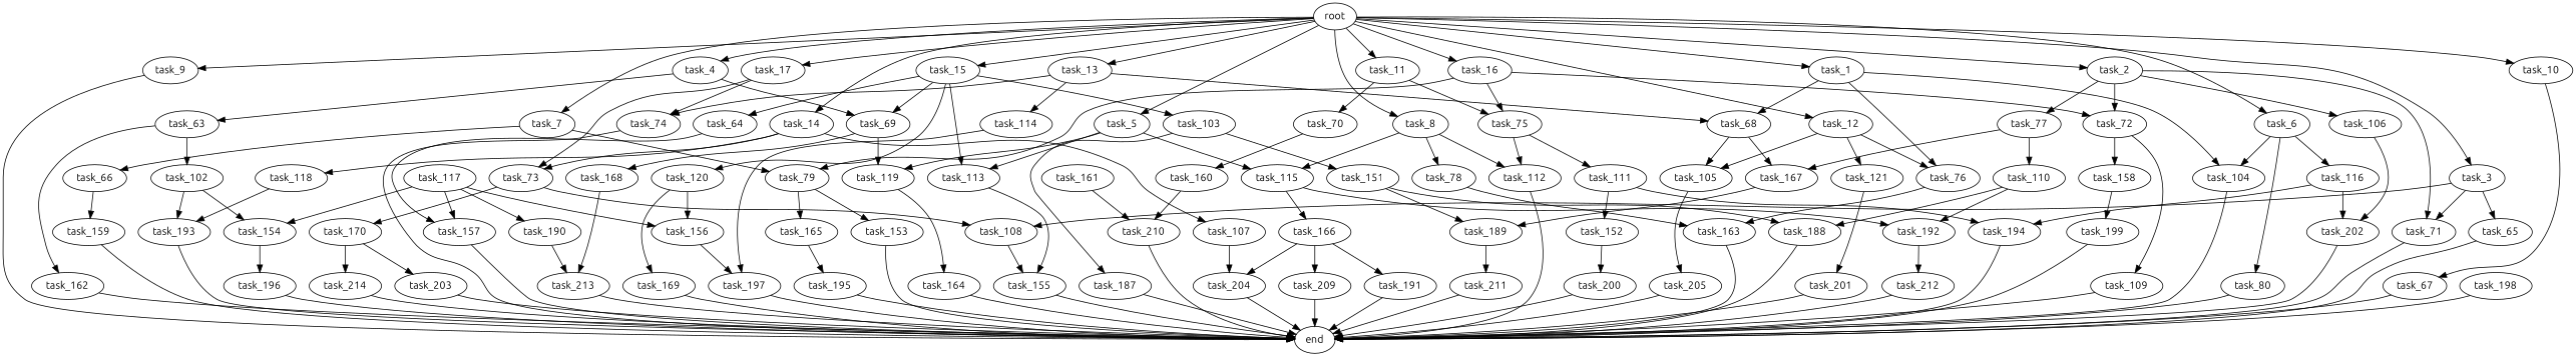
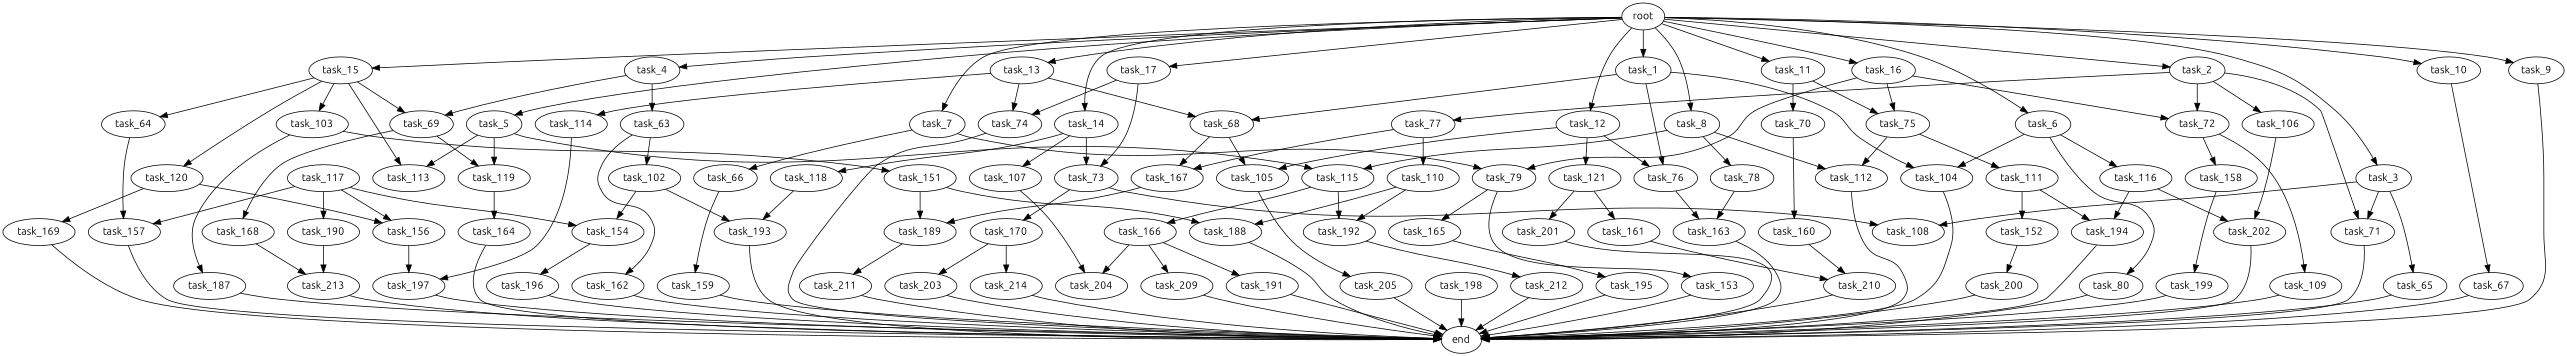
  digraph {
    fontname=Ubuntu
    node [fontname=Ubuntu]
    edge [fontname=Ubuntu]
    task_11
    task_75
    task_70
    task_112
    task_111
    task_160
    task_204
    end
    task_195
    task_64
    task_157
    task_117
    task_190
    task_156
    task_154
    task_17
    task_73
    task_74
    task_170
    task_108
    task_213
    task_15
    task_69
    task_113
    task_120
    task_103
    task_119
    task_168
-   task_155
    task_169
    task_187
    task_151
    task_202
    task_164
    task_104
    task_209
    task_189
    task_211
    task_199
    task_214
    task_203
    task_197
    task_67
    task_109
    task_7
    task_79
    task_66
    task_153
    task_165
    task_159
    task_205
    task_115
    task_192
    task_166
    task_212
    task_191
    task_63
    task_102
    task_162
    task_193
    task_188
    task_107
    task_72
    task_158
    task_196
    task_118
    task_198
    task_121
    task_161
    task_201
    task_210
    task_105
    task_80
    task_14
    task_9
    task_8
    task_78
    task_163
    task_194
    task_152
    root
    task_4
    task_13
    task_5
    task_6
    task_16
    task_3
    task_10
    task_1
    task_2
    task_12
    task_68
    task_114
    task_116
    task_65
    task_71
    task_76
    task_106
    task_77
    task_167
    task_200
    task_110
    task_11 -> task_75
    task_11 -> task_70
    task_75 -> task_112
    task_75 -> task_111
    task_70 -> task_160
    task_112 -> end
    task_111 -> task_194
    task_111 -> task_152
    task_160 -> task_210
-   task_204 -> end
    task_195 -> end
    task_64 -> task_157
    task_157 -> end
    task_117 -> task_157
    task_117 -> task_190
    task_117 -> task_156
    task_117 -> task_154
    task_190 -> task_213
    task_156 -> task_197
    task_154 -> task_196
    task_17 -> task_73
    task_17 -> task_74
    task_73 -> task_170
    task_73 -> task_108
    task_74 -> end
    task_170 -> task_214
    task_170 -> task_203
-   task_108 -> task_155
    task_213 -> end
    task_15 -> task_64
    task_15 -> task_69
    task_15 -> task_113
    task_15 -> task_120
    task_15 -> task_103
    task_69 -> task_119
    task_69 -> task_168
-   task_113 -> task_155
    task_120 -> task_156
    task_120 -> task_169
    task_103 -> task_187
    task_103 -> task_151
    task_119 -> task_164
    task_168 -> task_213
-   task_155 -> end
    task_169 -> end
    task_187 -> end
    task_151 -> task_189
    task_151 -> task_188
    task_202 -> end
    task_164 -> end
    task_104 -> end
    task_209 -> end
    task_189 -> task_211
    task_211 -> end
    task_199 -> end
    task_214 -> end
    task_203 -> end
    task_197 -> end
    task_67 -> end
    task_109 -> end
    task_7 -> task_79
    task_7 -> task_66
    task_79 -> task_153
    task_79 -> task_165
    task_66 -> task_159
    task_153 -> end
    task_165 -> task_195
    task_159 -> end
    task_205 -> end
    task_115 -> task_192
    task_115 -> task_166
    task_192 -> task_212
    task_166 -> task_204
    task_166 -> task_209
    task_166 -> task_191
    task_212 -> end
    task_191 -> end
    task_63 -> task_102
    task_63 -> task_162
    task_102 -> task_154
    task_102 -> task_193
    task_162 -> end
    task_193 -> end
    task_188 -> end
    task_107 -> task_204
    task_72 -> task_109
    task_72 -> task_158
    task_158 -> task_199
    task_196 -> end
    task_118 -> task_193
    task_198 -> end
+   task_121 -> task_161
    task_121 -> task_201
    task_161 -> task_210
    task_201 -> end
    task_210 -> end
    task_105 -> task_205
    task_80 -> end
    task_14 -> task_73
    task_14 -> task_107
    task_14 -> task_118
    task_9 -> end
    task_8 -> task_112
    task_8 -> task_115
    task_8 -> task_78
    task_78 -> task_163
    task_163 -> end
    task_194 -> end
    task_152 -> task_200
    root -> task_11
    root -> task_17
    root -> task_15
    root -> task_7
    root -> task_14
    root -> task_9
    root -> task_8
    root -> task_4
    root -> task_13
    root -> task_5
    root -> task_6
    root -> task_16
    root -> task_3
    root -> task_10
    root -> task_1
    root -> task_2
    root -> task_12
    task_4 -> task_69
    task_4 -> task_63
    task_13 -> task_74
    task_13 -> task_68
    task_13 -> task_114
    task_5 -> task_113
    task_5 -> task_119
    task_5 -> task_115
    task_6 -> task_104
    task_6 -> task_80
    task_6 -> task_116
    task_16 -> task_75
    task_16 -> task_79
    task_16 -> task_72
    task_3 -> task_108
    task_3 -> task_65
    task_3 -> task_71
    task_10 -> task_67
    task_1 -> task_104
    task_1 -> task_68
    task_1 -> task_76
    task_2 -> task_72
    task_2 -> task_71
    task_2 -> task_106
    task_2 -> task_77
    task_12 -> task_121
    task_12 -> task_105
    task_12 -> task_76
    task_68 -> task_105
    task_68 -> task_167
    task_114 -> task_197
    task_116 -> task_202
    task_116 -> task_194
    task_65 -> end
    task_71 -> end
    task_76 -> task_163
    task_106 -> task_202
    task_77 -> task_167
    task_77 -> task_110
    task_167 -> task_189
    task_200 -> end
    task_110 -> task_192
    task_110 -> task_188
  }
